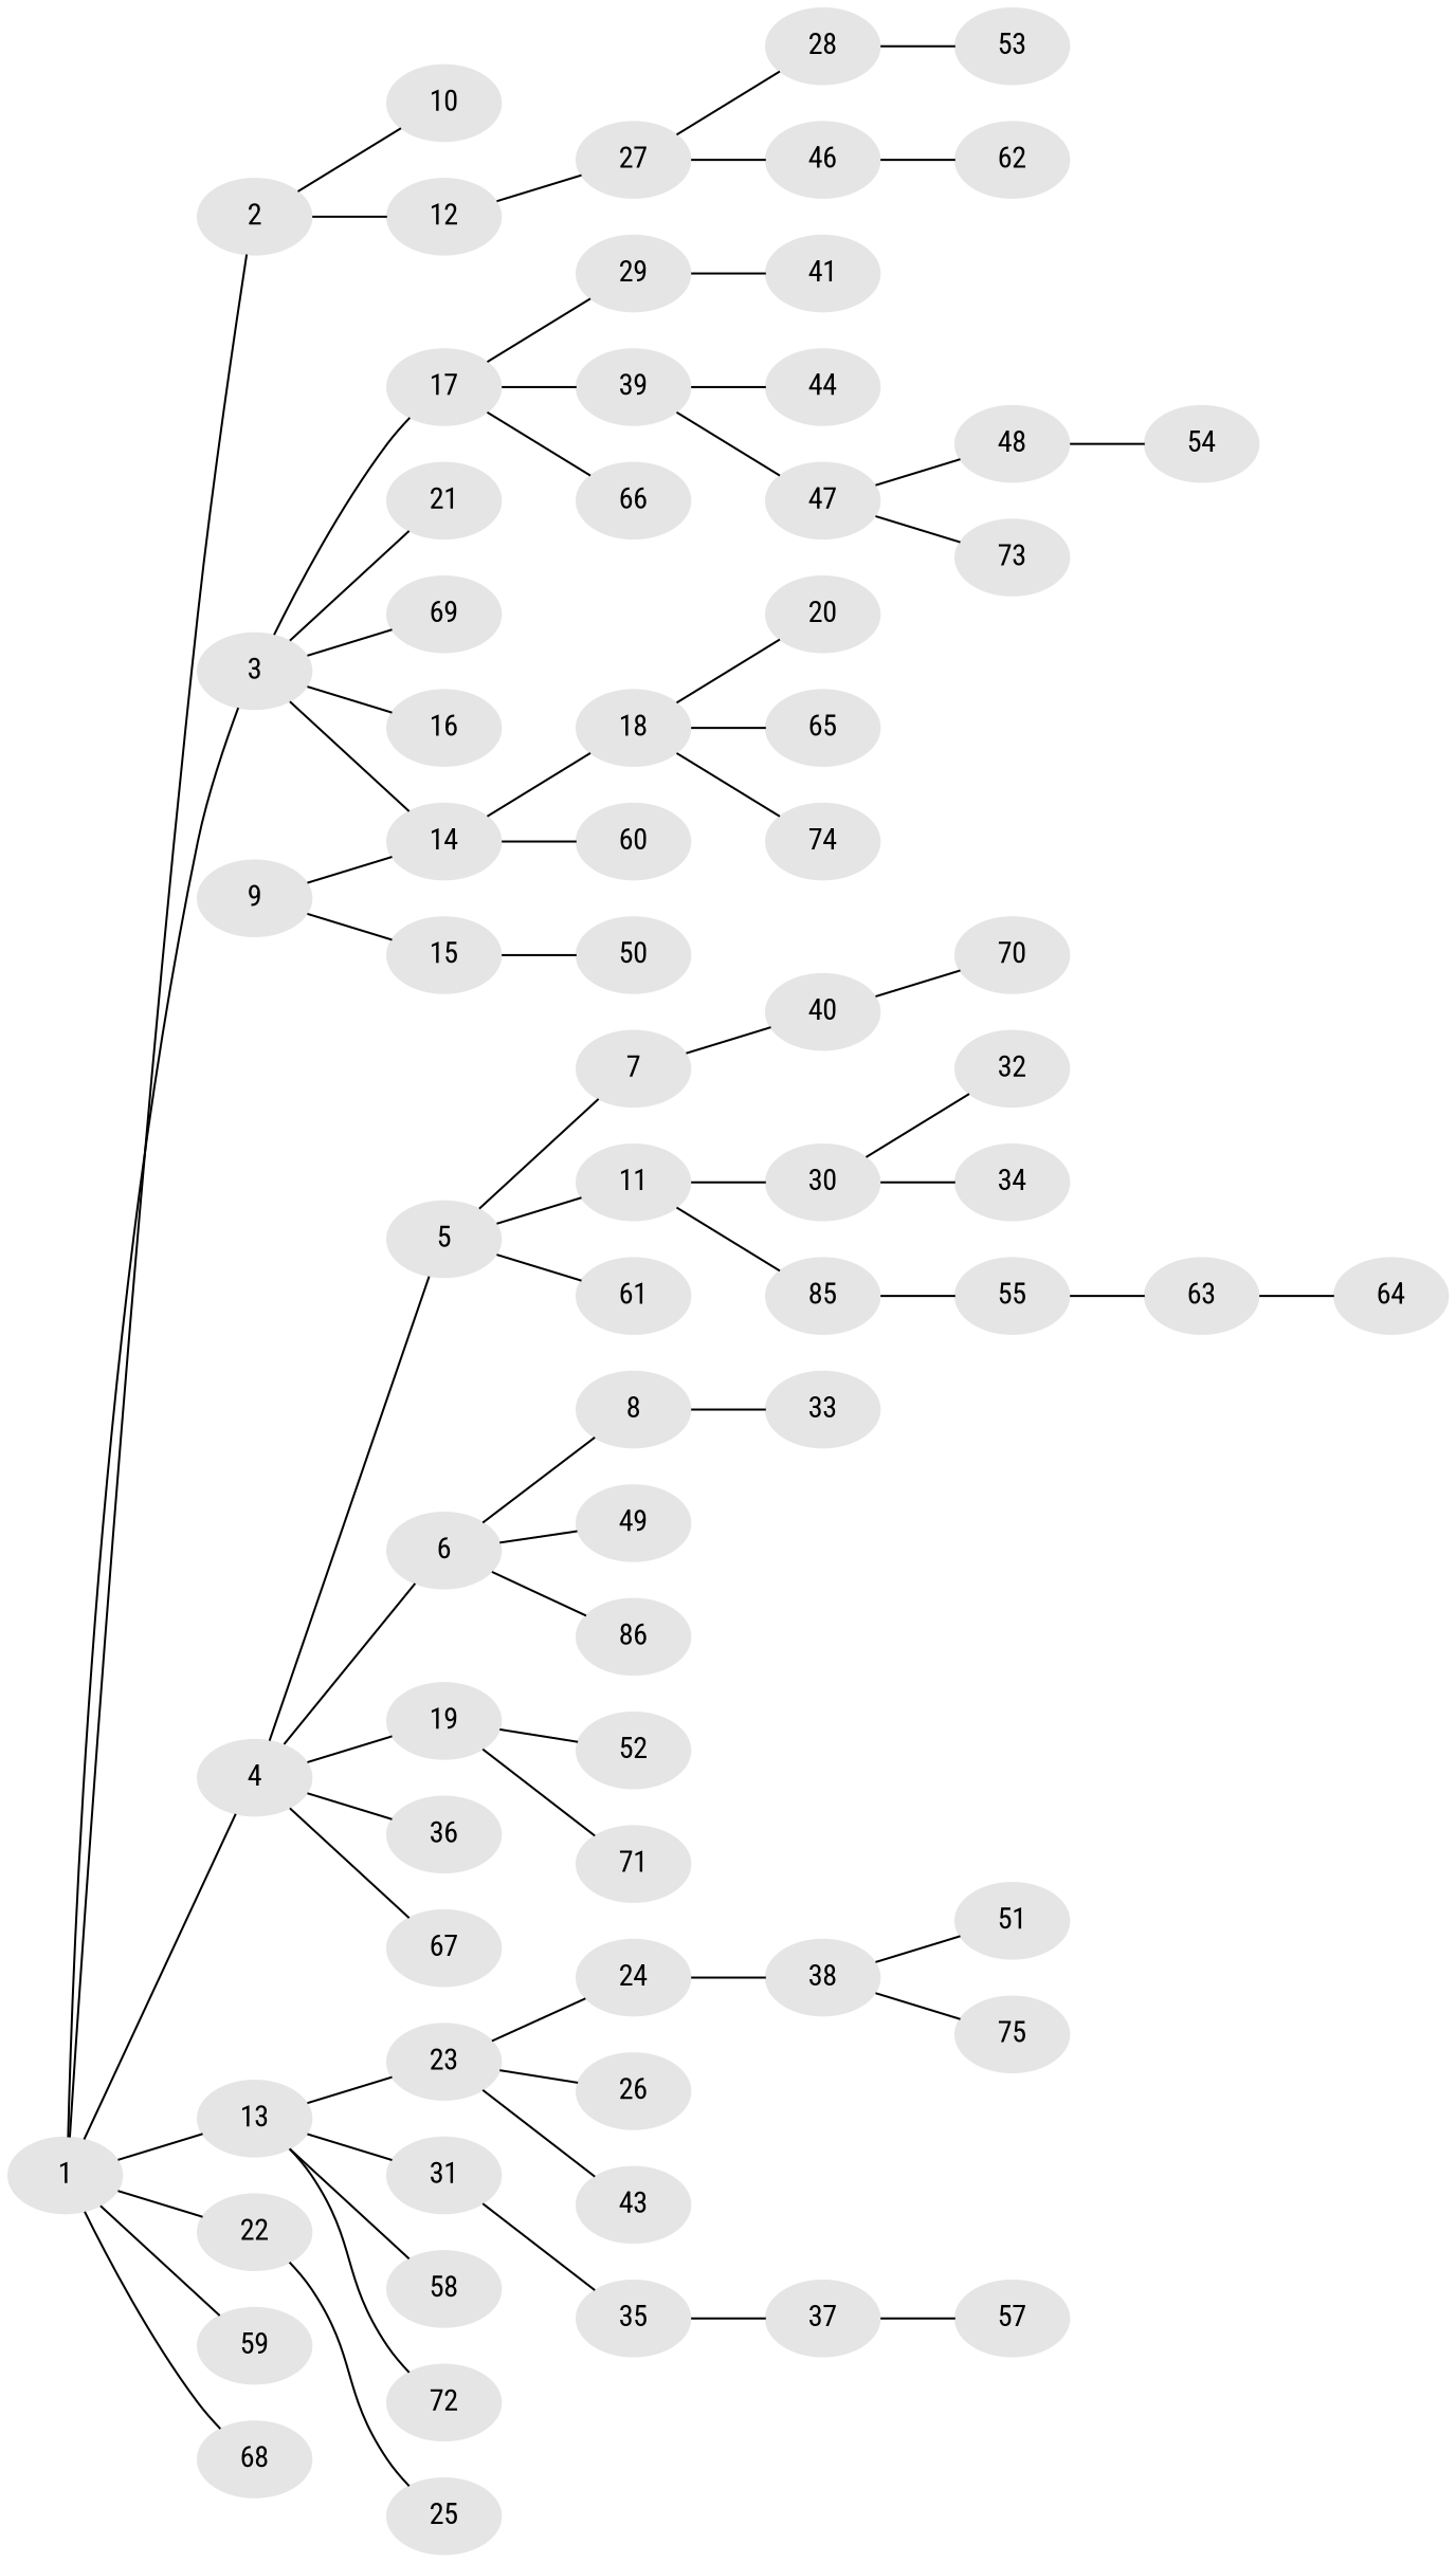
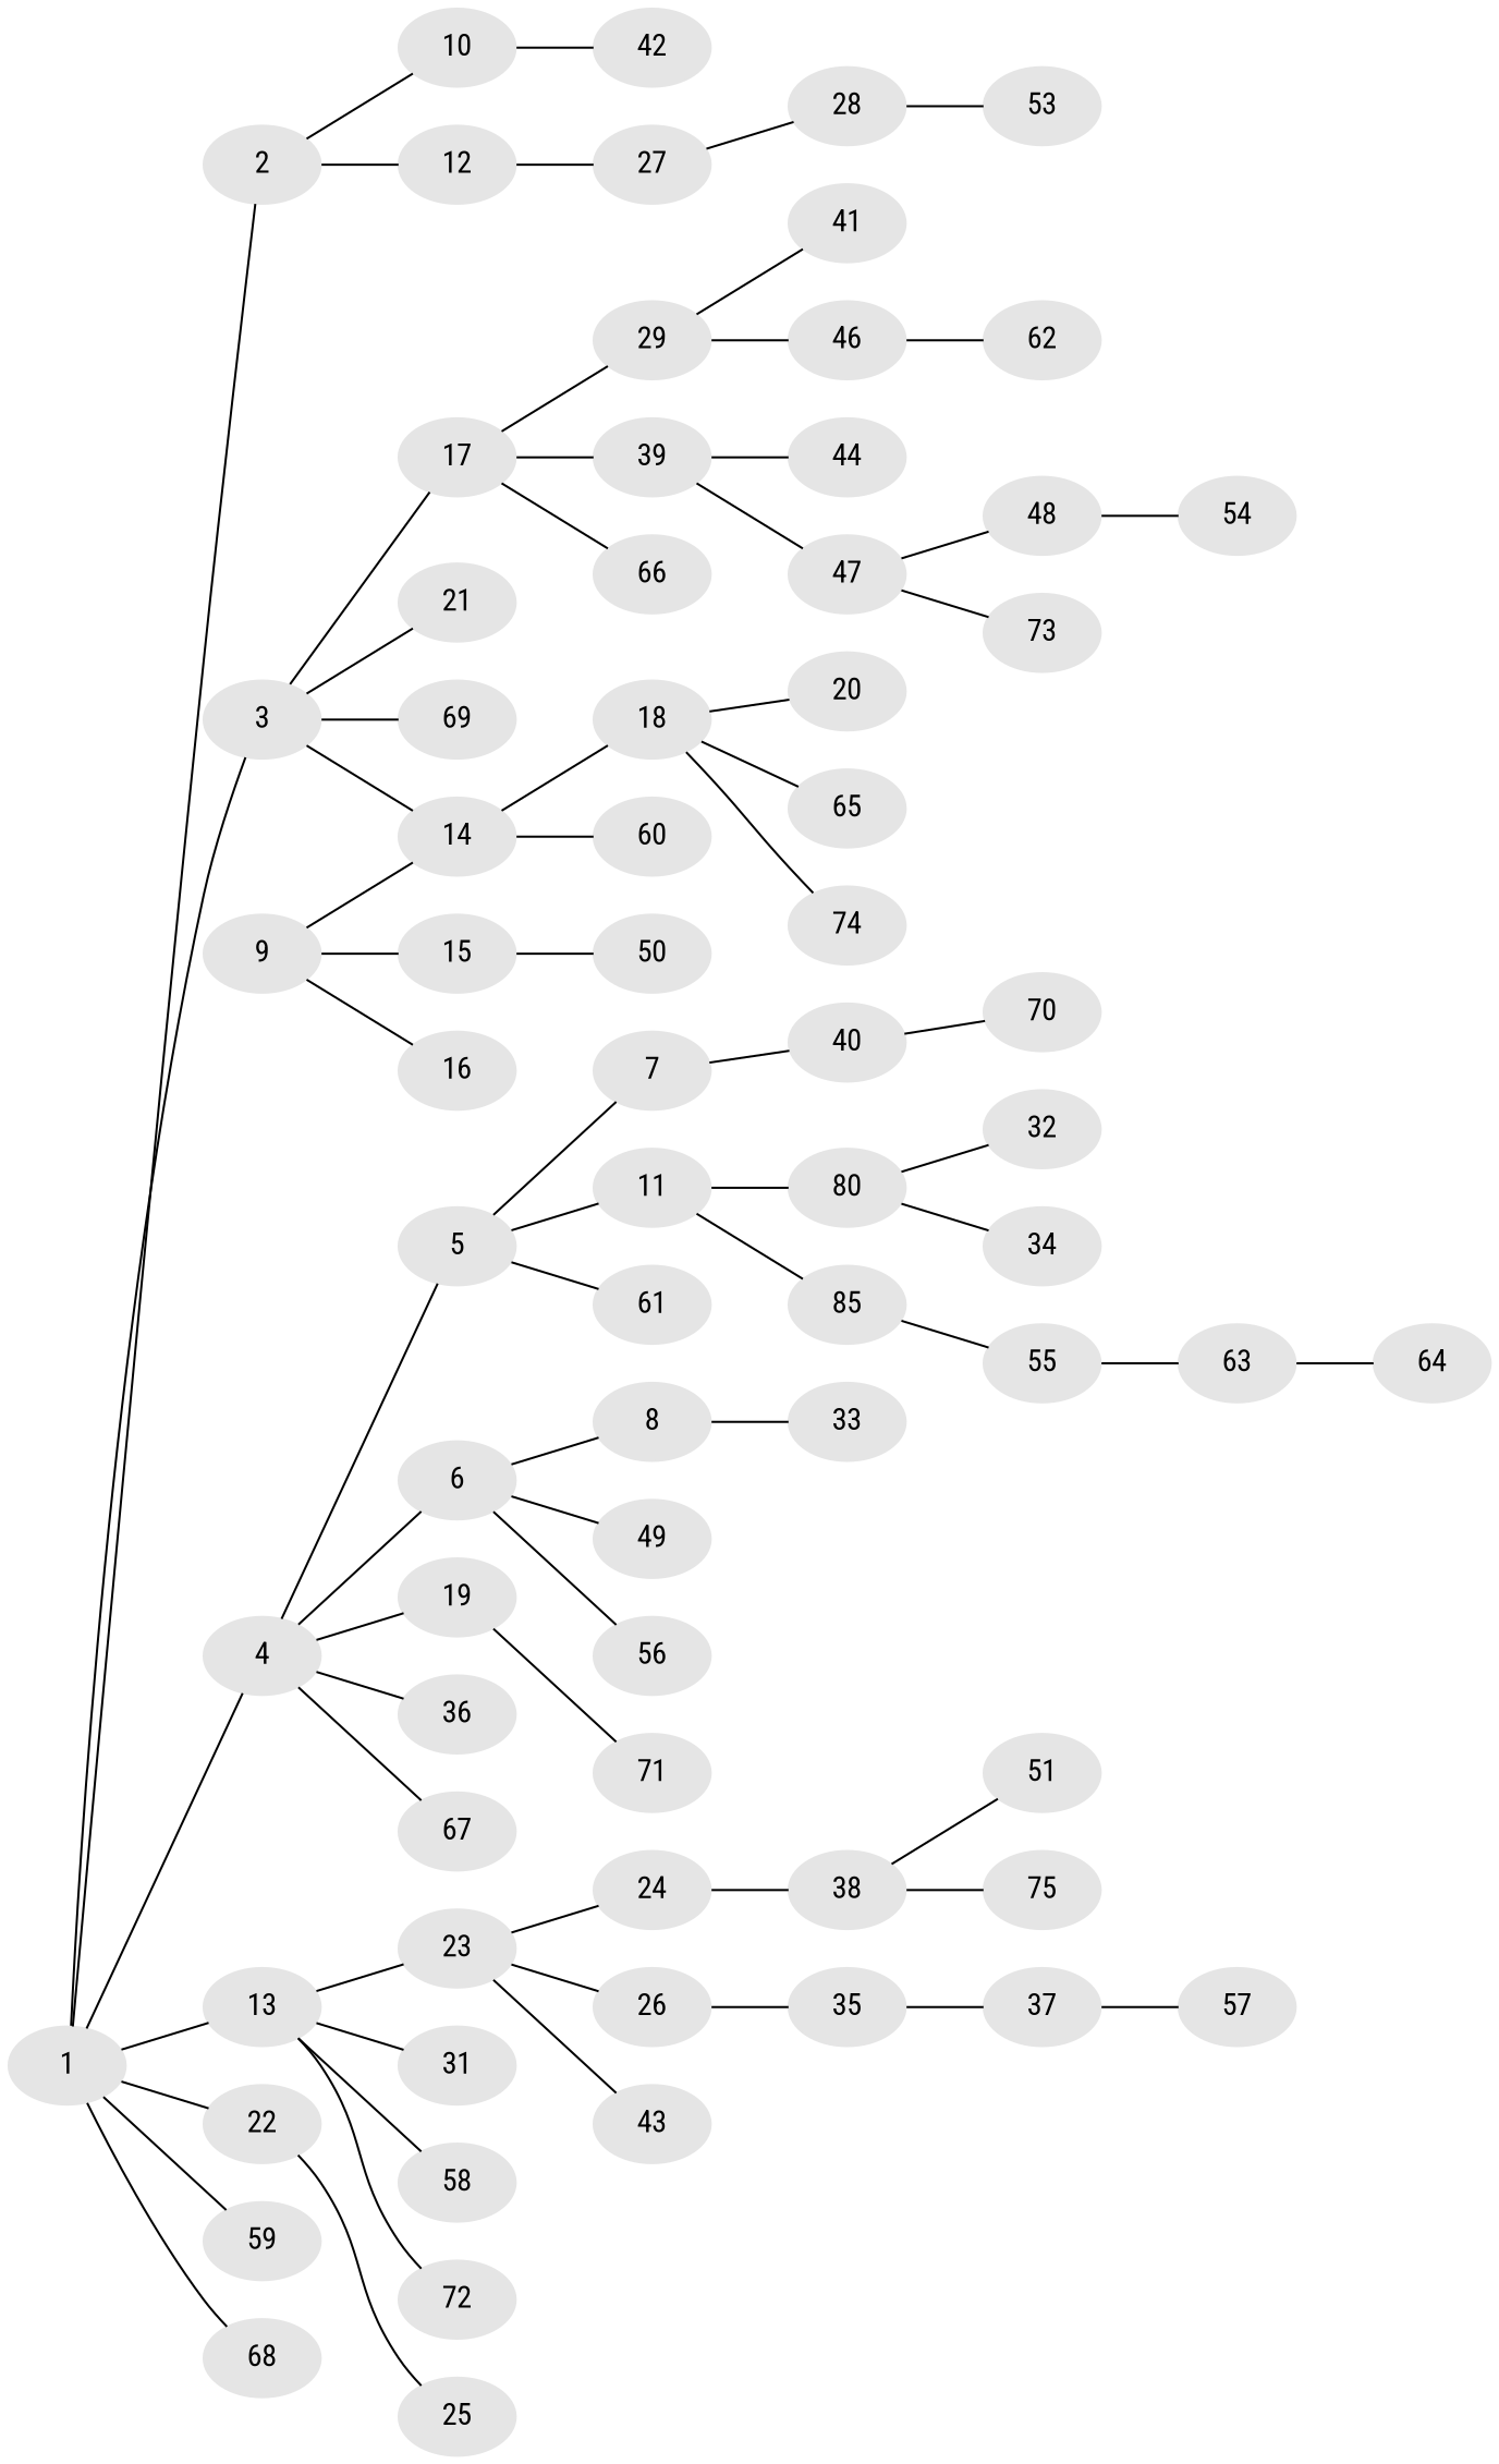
  graph {
    fontname="Roboto Condensed"
    rankdir=LR
    node [color=gray90 fontname="Roboto Condensed" style=filled]
    edge [fontname="Roboto Condensed" weight=1.0]
    1
    2
    3
    4
    13
    22
    59
    68
    10
    12
    17
    21
    69
    14
    5
    6
    19
    36
    67
    23
    31
    58
    72
    25
+   42
    27
    9
    15
    16
    29
    39
    66
    7
    11
    61
    8
    49
-   56 [label=86]
-   52
+   56
    71
    40
-   30
+   30 [label=80]
    n43 [label=85]
    33
    70
    18
    60
    50
    32
    34
    55
    28
    24
    26
    43
    20
    65
    74
    41
    46
    44
    47
    38
    35
    51
    75
    37
    53
    62
    57
    48
    73
    63
    54
    64
    1 -- 2
    1 -- 3
    1 -- 4
    1 -- 13
    1 -- 22
    1 -- 59
    1 -- 68 [weight=2.0]
    2 -- 10
    2 -- 12
    3 -- 17
    3 -- 21
    3 -- 69
    3 -- 14
    4 -- 5
    4 -- 6
    4 -- 19
    4 -- 36
    4 -- 67
    13 -- 23
    13 -- 31
    13 -- 58
    13 -- 72
    22 -- 25
+   10 -- 42
    12 -- 27
    17 -- 29
    17 -- 39
    17 -- 66
    14 -- 18
    14 -- 60
    5 -- 7
    5 -- 11
    5 -- 61
    6 -- 8
    6 -- 49
    6 -- 56
-   19 -- 52
    19 -- 71
    23 -- 24
    23 -- 26
    23 -- 43
    27 -- 28
    9 -- 14
    9 -- 15
-   3 -- 16
+   9 -- 16
    15 -- 50
    29 -- 41
-   27 -- 46
+   29 -- 46
    39 -- 44
    39 -- 47
    7 -- 40
    11 -- 30
    11 -- n43
    8 -- 33
    40 -- 70
    30 -- 32
    30 -- 34
    n43 -- 55
    18 -- 20
    18 -- 65
    18 -- 74 [weight=2.0]
    55 -- 63
    28 -- 53 [weight=2.0]
    24 -- 38
-   31 -- 35
+   26 -- 35
    46 -- 62
    47 -- 48
    47 -- 73
    38 -- 51
    38 -- 75
    35 -- 37
    37 -- 57
    48 -- 54
    63 -- 64
  }
